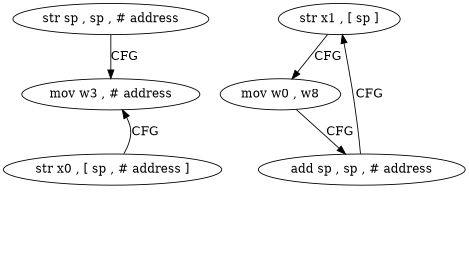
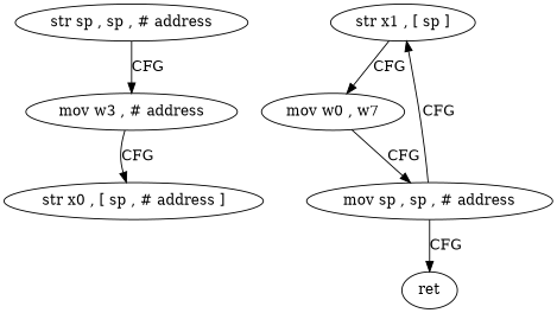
  digraph {
    n1 [label="str sp , sp , # address"]
    n2 [label="mov w3 , # address"]
    n3 [label="str x0 , [ sp , # address ]"]
    n4 [label="str x1 , [ sp ]"]
-   n5 [label="mov w0 , w8"]
-   n6 [label="add sp , sp , # address"]
+   n5 [label="mov w0 , w7"]
+   n6 [label="mov sp , sp , # address"]
+   n7 [label=ret]
    n1 -> n2 [label=CFG]
-   n3 -> n2 [label=CFG]
+   n2 -> n3 [label=CFG]
    n4 -> n5 [label=CFG]
    n5 -> n6 [label=CFG]
    n6 -> n4 [label=CFG]
+   n6 -> n7 [label=CFG]
  }
